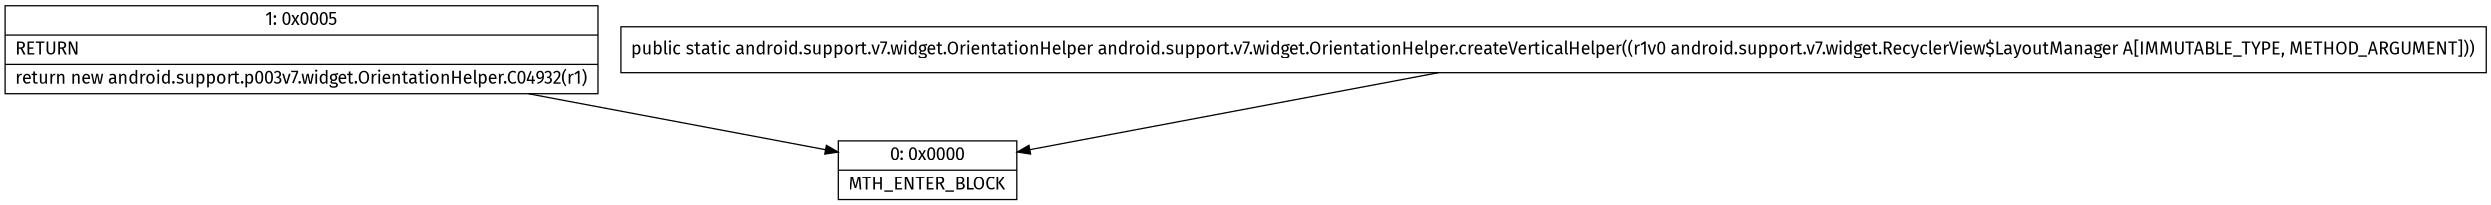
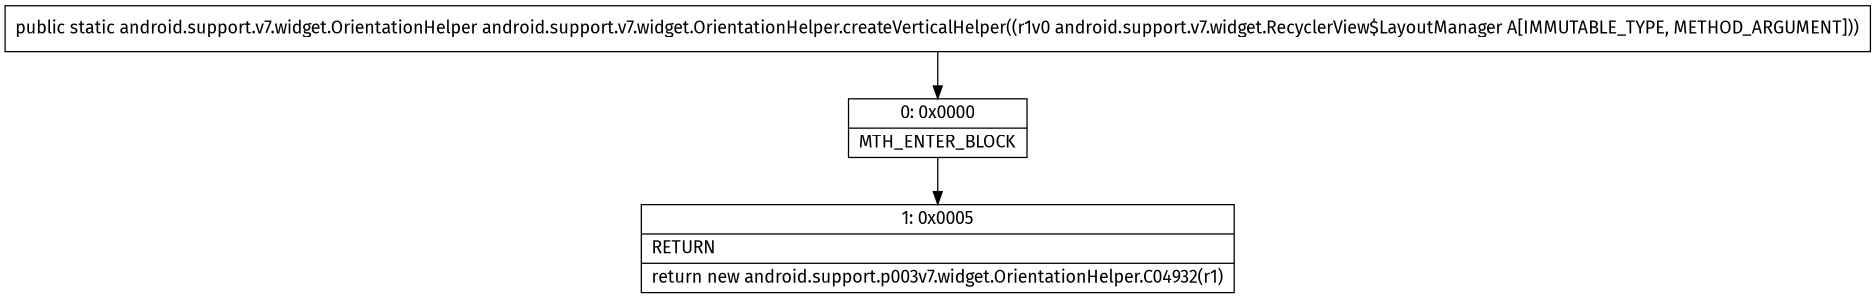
  digraph {
    fontname="Fira Sans"
    node [shape=record fontname="Fira Sans"]
    edge [fontname="Fira Sans"]
    n1 [label="{0\:\ 0x0000|MTH_ENTER_BLOCK\l}"]
    n2 [label="{1\:\ 0x0005|RETURN\l|return new android.support.p003v7.widget.OrientationHelper.C04932(r1)\l}"]
    n3 [label="{public static android.support.v7.widget.OrientationHelper android.support.v7.widget.OrientationHelper.createVerticalHelper((r1v0 android.support.v7.widget.RecyclerView$LayoutManager A[IMMUTABLE_TYPE, METHOD_ARGUMENT])) }"]
-   n2 -> n1
+   n1 -> n2
    n3 -> n1
  }
